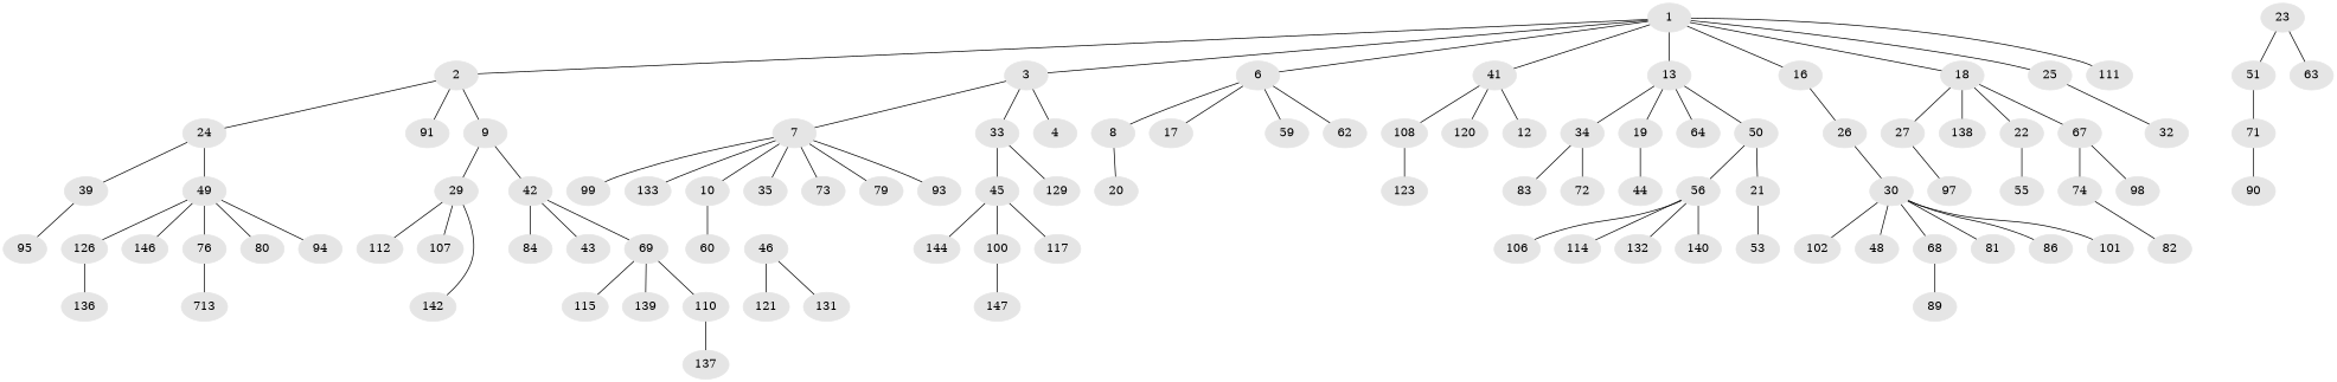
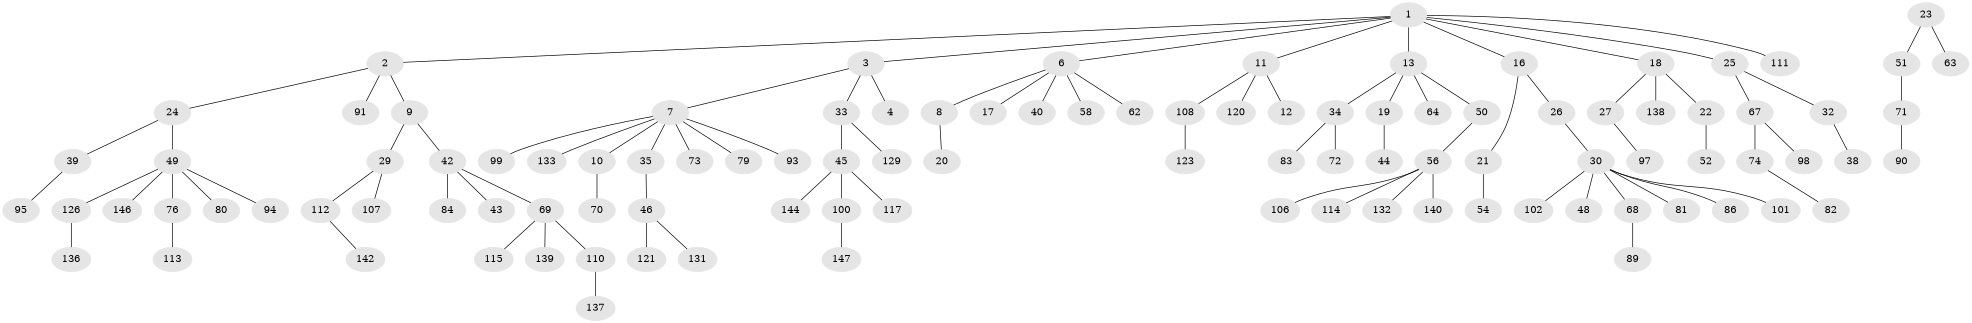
  graph {
    node [color=gray90 style=filled]
    1 [super="+5"]
    2 [super="+53"]
    3
    6 [super="+61"]
-   11 [super="+14" label=41]
+   11 [super="+14"]
    13 [super="+15"]
    16
    18 [super="+65"]
    25 [super="+134"]
    111
    9 [super="+122"]
    24 [super="+85"]
    91
    4
    7 [super="+36"]
    33 [super="+41"]
    8 [super="+31"]
    17 [super="+52"]
-   58 [label=59]
+   40 [super="+77"]
+   58
    62
    12
    108 [super="+143"]
    120 [super="+139"]
    19 [super="+103"]
    34 [super="+59"]
    50 [super="+88"]
    64
    21 [super="+118"]
    26
    22 [super="+125"]
    27
    67 [super="+148"]
    138
    23 [super="+28"]
    51
    63 [super="+127"]
    32 [super="+96"]
    29 [super="+71"]
    42 [super="+47"]
    39 [super="+70"]
    49 [super="+75"]
    10 [super="+141"]
    35
    73
    79
    93
    99 [super="+130"]
    133
    45 [super="+57"]
    129
    20 [super="+105"]
-   60
+   60 [label=70]
    46 [super="+128"]
    107
    112
    142
    43
    69 [super="+124"]
    84
    123
    44
    72 [super="+92"]
    83
    56 [super="+66"]
-   54 [label=53]
+   54
    30 [super="+37"]
-   55
+   55 [label=52]
    97
    74
    98
    n72 [label=71 super="+135"]
    95
    76
    80
    94
    126
    146
+   38 [super="+104"]
    48
    68 [super="+87"]
    81
    86
    101 [super="+109"]
    102
    89
    100 [super="+145"]
    117
    144
    121
    131
    110 [super="+116"]
    115
    n94 [label=139]
    147
-   113 [label=713]
+   113
    136
    106
    114
    132
    140
    90
    82
    137
    1 -- 2
    1 -- 3
    1 -- 6
    1 -- 11
    1 -- 13
    1 -- 16
    1 -- 18
    1 -- 25
    1 -- 111
    2 -- 9
    2 -- 24
    2 -- 91
    3 -- 4
    3 -- 7
    3 -- 33
    6 -- 8
    6 -- 17
+   6 -- 40
    6 -- 58
    6 -- 62
    11 -- 12
    11 -- 108
    11 -- 120
    13 -- 19
    13 -- 34
    13 -- 50
    13 -- 64
-   50 -- 21
+   16 -- 21
    16 -- 26
    18 -- 22
    18 -- 27
-   18 -- 67
+   25 -- 67
    18 -- 138
    25 -- 32
    9 -- 29
    9 -- 42
    24 -- 39
    24 -- 49
    7 -- 10
    7 -- 35
    7 -- 73
    7 -- 79
    7 -- 93
    7 -- 99
    7 -- 133
    33 -- 45
    33 -- 129
    8 -- 20
    108 -- 123
    19 -- 44
    34 -- 72
    34 -- 83
    50 -- 56
    21 -- 54
    26 -- 30
    22 -- 55
    27 -- 97
    67 -- 74
    67 -- 98
    23 -- 51
    23 -- 63
    51 -- n72
+   32 -- 38
    29 -- 107
    29 -- 112
-   29 -- 142
+   112 -- 142
    42 -- 43
    42 -- 69
    42 -- 84
    39 -- 95
    49 -- 76
    49 -- 80
    49 -- 94
    49 -- 126
    49 -- 146
    10 -- 60
+   35 -- 46
    45 -- 100
    45 -- 117
    45 -- 144
    46 -- 121
    46 -- 131
    69 -- 110
    69 -- 115
    69 -- n94
    56 -- 106
    56 -- 114
    56 -- 132
    56 -- 140
    30 -- 48
    30 -- 68
    30 -- 81
    30 -- 86
    30 -- 101
    30 -- 102
    74 -- 82
    n72 -- 90
    76 -- 113
    126 -- 136
    68 -- 89
    100 -- 147
    110 -- 137
  }
